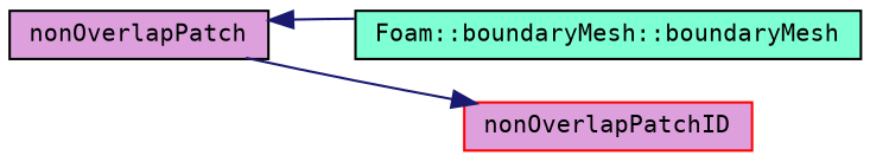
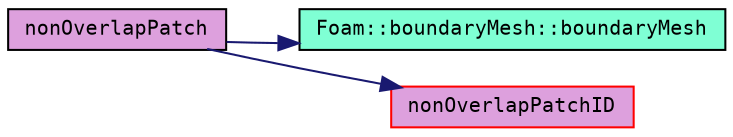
  digraph {
    fontname="DejaVu Sans Mono"
    rankdir=LR
    node [color=black fillcolor=plum fontname="DejaVu Sans Mono" fontsize=10 shape=record style=filled]
    edge [color=midnightblue fontname="DejaVu Sans Mono" fontsize=10 labelfontname=Helvetica labelfontsize=10 style=solid]
    n1 [fontcolor=black height=0.2 label=nonOverlapPatch width=0.4]
    n2 [fillcolor=aquamarine height=0.2 label="Foam::boundaryMesh::boundaryMesh" width=0.4]
    n3 [color=red height=0.2 label=nonOverlapPatchID width=0.4]
-   n2 -> n1
+   n1 -> n2
    n1 -> n3
  }
